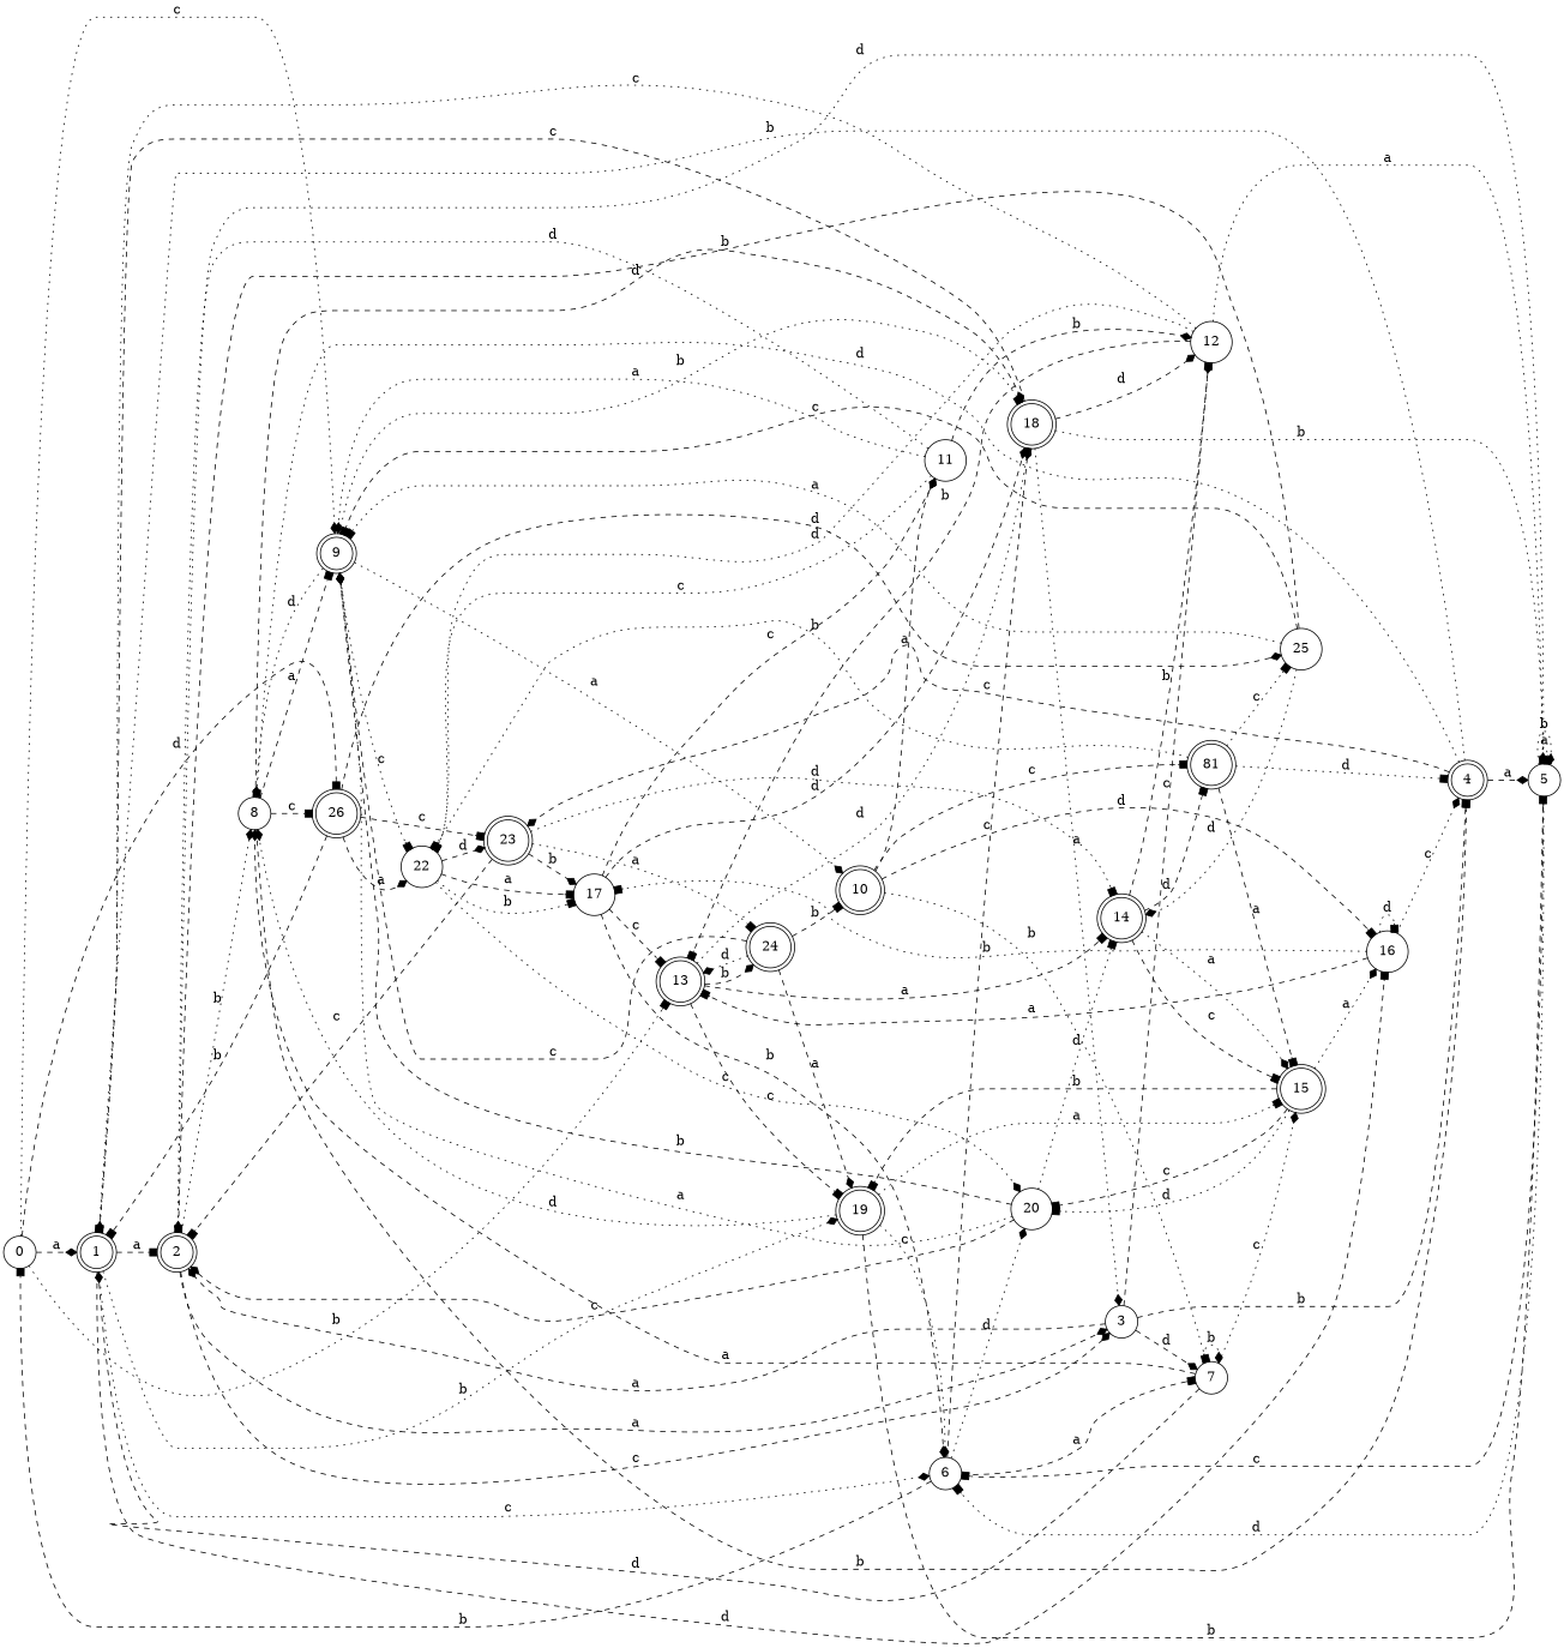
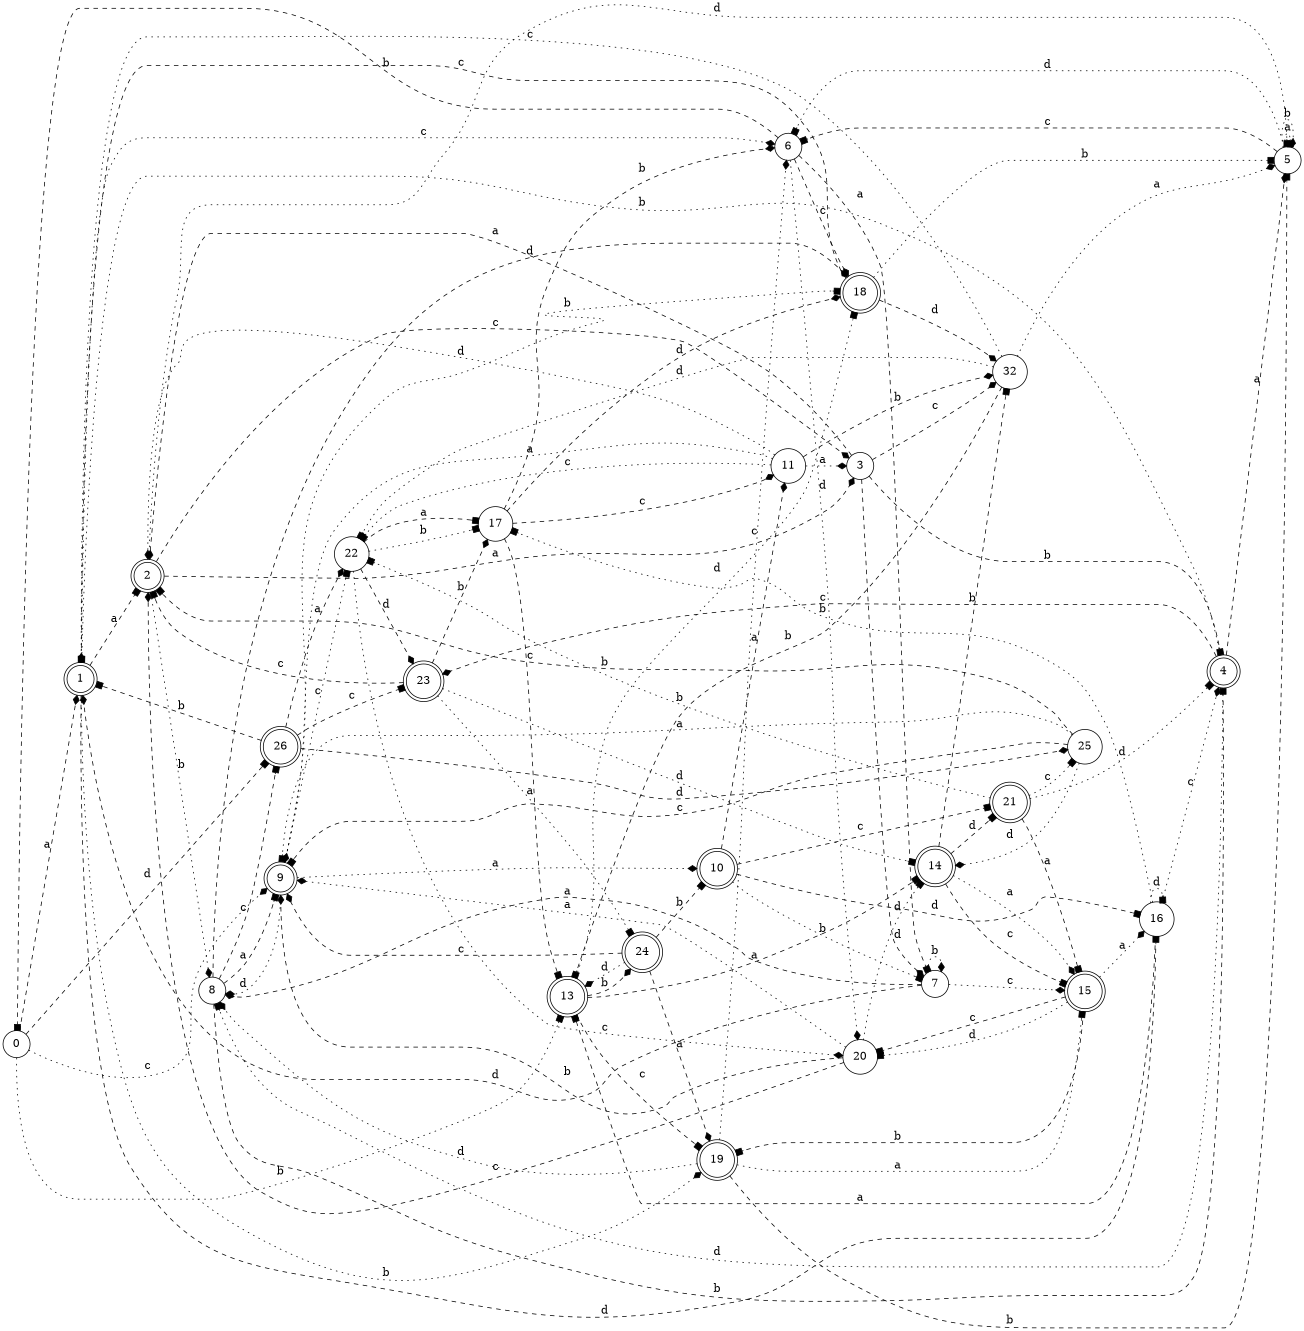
  digraph {
    rankdir=LR
    node [color=black fillcolor=white shape=doublecircle style=filled]
    edge [arrowhead=box style=dashed]
    n1 [label=0 shape=circle]
    n2 [label=1 style="rounded,filled"]
    n3 [label=9 style="rounded,filled"]
    n4 [label=13 style="rounded,filled"]
    n5 [label=26 style="rounded,filled"]
    n6 [label=2 style="rounded,filled"]
    n7 [label=6 shape=circle]
    n8 [label=16 shape=circle]
    n9 [label=19 style="rounded,filled"]
    n10 [label=8 shape=circle]
    n11 [label=18 style="rounded,filled"]
    n12 [label=10 style="rounded,filled"]
    n13 [label=22 shape=circle]
    n14 [label=14]
    n15 [label=24 style="rounded,filled"]
    n16 [label=23 style="rounded,filled"]
    n17 [label=25 shape=circle]
    n18 [label=3 shape=circle]
    n19 [label=5 shape=circle]
    n20 [label=7 shape=circle]
    n21 [label=20 shape=circle]
    n22 [label=4 style="rounded,filled"]
    n23 [label=17 shape=circle]
    n24 [label=15 style="rounded,filled"]
-   n25 [label=12 shape=circle]
+   n25 [label=32 shape=circle]
    n26 [label=11 shape=circle]
-   n27 [label=81 style="rounded,filled"]
+   n27 [label=21 style="rounded,filled"]
    n1 -> n2 [arrowhead=diamond label=a]
    n1 -> n3 [arrowhead=diamond label=c style=dotted]
    n1 -> n4 [label=b style=dotted]
    n1 -> n5 [label=d]
    n2 -> n6 [label=a]
    n2 -> n7 [arrowhead=diamond label=c style=dotted]
    n2 -> n8 [label=d]
    n2 -> n9 [arrowhead=diamond label=b style=dotted]
    n3 -> n10 [arrowhead=diamond label=d style=dotted]
    n3 -> n11 [label=b style=dotted]
    n3 -> n12 [arrowhead=diamond label=a style=dotted]
    n3 -> n13 [label=c style=dotted]
    n4 -> n9 [label=c]
    n4 -> n11 [label=d style=dotted]
    n4 -> n14 [label=a]
    n4 -> n15 [arrowhead=diamond label=b]
    n5 -> n2 [label=b]
    n5 -> n13 [arrowhead=diamond label=a]
    n5 -> n16 [label=c]
    n5 -> n17 [arrowhead=diamond label=d]
    n6 -> n10 [arrowhead=diamond label=b style=dotted]
    n6 -> n18 [arrowhead=diamond label=a]
    n6 -> n18 [arrowhead=diamond label=c]
    n6 -> n19 [label=d style=dotted]
    n7 -> n1 [label=b]
    n7 -> n11 [arrowhead=diamond label=c]
    n7 -> n20 [label=a]
    n7 -> n21 [arrowhead=diamond label=d style=dotted]
    n8 -> n4 [label=a]
    n8 -> n8 [label=d style=dotted]
    n8 -> n22 [arrowhead=diamond label=c style=dotted]
    n8 -> n23 [label=b style=dotted]
    n9 -> n7 [arrowhead=diamond label=c style=dotted]
    n9 -> n10 [arrowhead=diamond label=d style=dotted]
    n9 -> n19 [label=b]
    n9 -> n24 [label=a style=dotted]
    n10 -> n3 [label=a]
    n10 -> n5 [label=c]
    n10 -> n11 [arrowhead=diamond label=d]
    n10 -> n22 [label=b]
    n11 -> n2 [arrowhead=diamond label=c]
-   n11 -> n18 [arrowhead=diamond label=a style=dotted]
+   n26 -> n18 [arrowhead=diamond label=a style=dotted]
    n11 -> n19 [label=b style=dotted]
    n11 -> n25 [arrowhead=diamond label=d]
    n12 -> n8 [label=d]
    n12 -> n20 [label=b style=dotted]
    n12 -> n26 [arrowhead=diamond label=a]
    n12 -> n27 [label=c]
    n13 -> n16 [arrowhead=diamond label=d]
    n13 -> n21 [arrowhead=diamond label=c style=dotted]
    n13 -> n23 [label=a]
    n13 -> n23 [label=b style=dotted]
    n14 -> n24 [arrowhead=diamond label=a style=dotted]
    n14 -> n24 [label=c]
    n14 -> n25 [label=b]
    n14 -> n27 [label=d]
    n15 -> n3 [arrowhead=diamond label=c]
    n15 -> n4 [arrowhead=diamond label=d style=dotted]
    n15 -> n9 [arrowhead=diamond label=a]
    n15 -> n12 [label=b]
    n16 -> n6 [label=c]
    n16 -> n14 [label=d style=dotted]
    n16 -> n15 [label=a style=dotted]
    n16 -> n23 [arrowhead=diamond label=b]
    n17 -> n3 [label=a style=dotted]
    n17 -> n3 [label=c]
    n17 -> n6 [label=b]
    n17 -> n14 [arrowhead=diamond label=d style=dotted]
    n18 -> n6 [arrowhead=diamond label=a]
    n18 -> n20 [arrowhead=diamond label=d]
    n18 -> n22 [label=b]
    n18 -> n25 [arrowhead=diamond label=c]
    n19 -> n7 [label=c]
    n19 -> n7 [label=d style=dotted]
    n19 -> n19 [label=a style=dotted]
    n19 -> n19 [arrowhead=diamond label=b style=dotted]
    n20 -> n2 [arrowhead=diamond label=d]
    n20 -> n10 [arrowhead=diamond label=a]
    n20 -> n20 [arrowhead=diamond label=b style=dotted]
    n20 -> n24 [arrowhead=diamond label=c style=dotted]
    n21 -> n3 [arrowhead=diamond label=a style=dotted]
    n21 -> n3 [arrowhead=diamond label=b]
    n21 -> n6 [arrowhead=diamond label=c]
    n21 -> n14 [label=d style=dotted]
    n22 -> n2 [label=b style=dotted]
    n22 -> n10 [label=d style=dotted]
    n22 -> n16 [arrowhead=diamond label=c]
    n22 -> n19 [arrowhead=diamond label=a]
    n23 -> n4 [label=c]
    n23 -> n7 [arrowhead=diamond label=b]
    n23 -> n11 [arrowhead=diamond label=d]
    n23 -> n26 [arrowhead=diamond label=c]
    n24 -> n8 [arrowhead=diamond label=a style=dotted]
    n24 -> n9 [label=b]
    n24 -> n21 [label=c]
    n24 -> n21 [label=d style=dotted]
    n25 -> n2 [label=c style=dotted]
    n25 -> n4 [label=b]
    n25 -> n13 [label=d style=dotted]
    n25 -> n19 [arrowhead=diamond label=a style=dotted]
    n26 -> n3 [arrowhead=diamond label=a style=dotted]
    n26 -> n6 [arrowhead=diamond label=d style=dotted]
    n26 -> n13 [label=c style=dotted]
    n26 -> n25 [arrowhead=diamond label=b]
    n27 -> n13 [label=b style=dotted]
    n27 -> n17 [label=c style=dotted]
    n27 -> n22 [label=d style=dotted]
    n27 -> n24 [label=a]
  }
